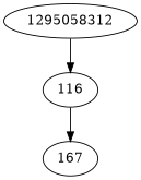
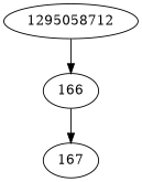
  strict digraph {
-   1295058312
-   166 [label=116]
+   1295058312 [label=1295058712]
+   166
    167
    1295058312 -> 166
    166 -> 167
  }
